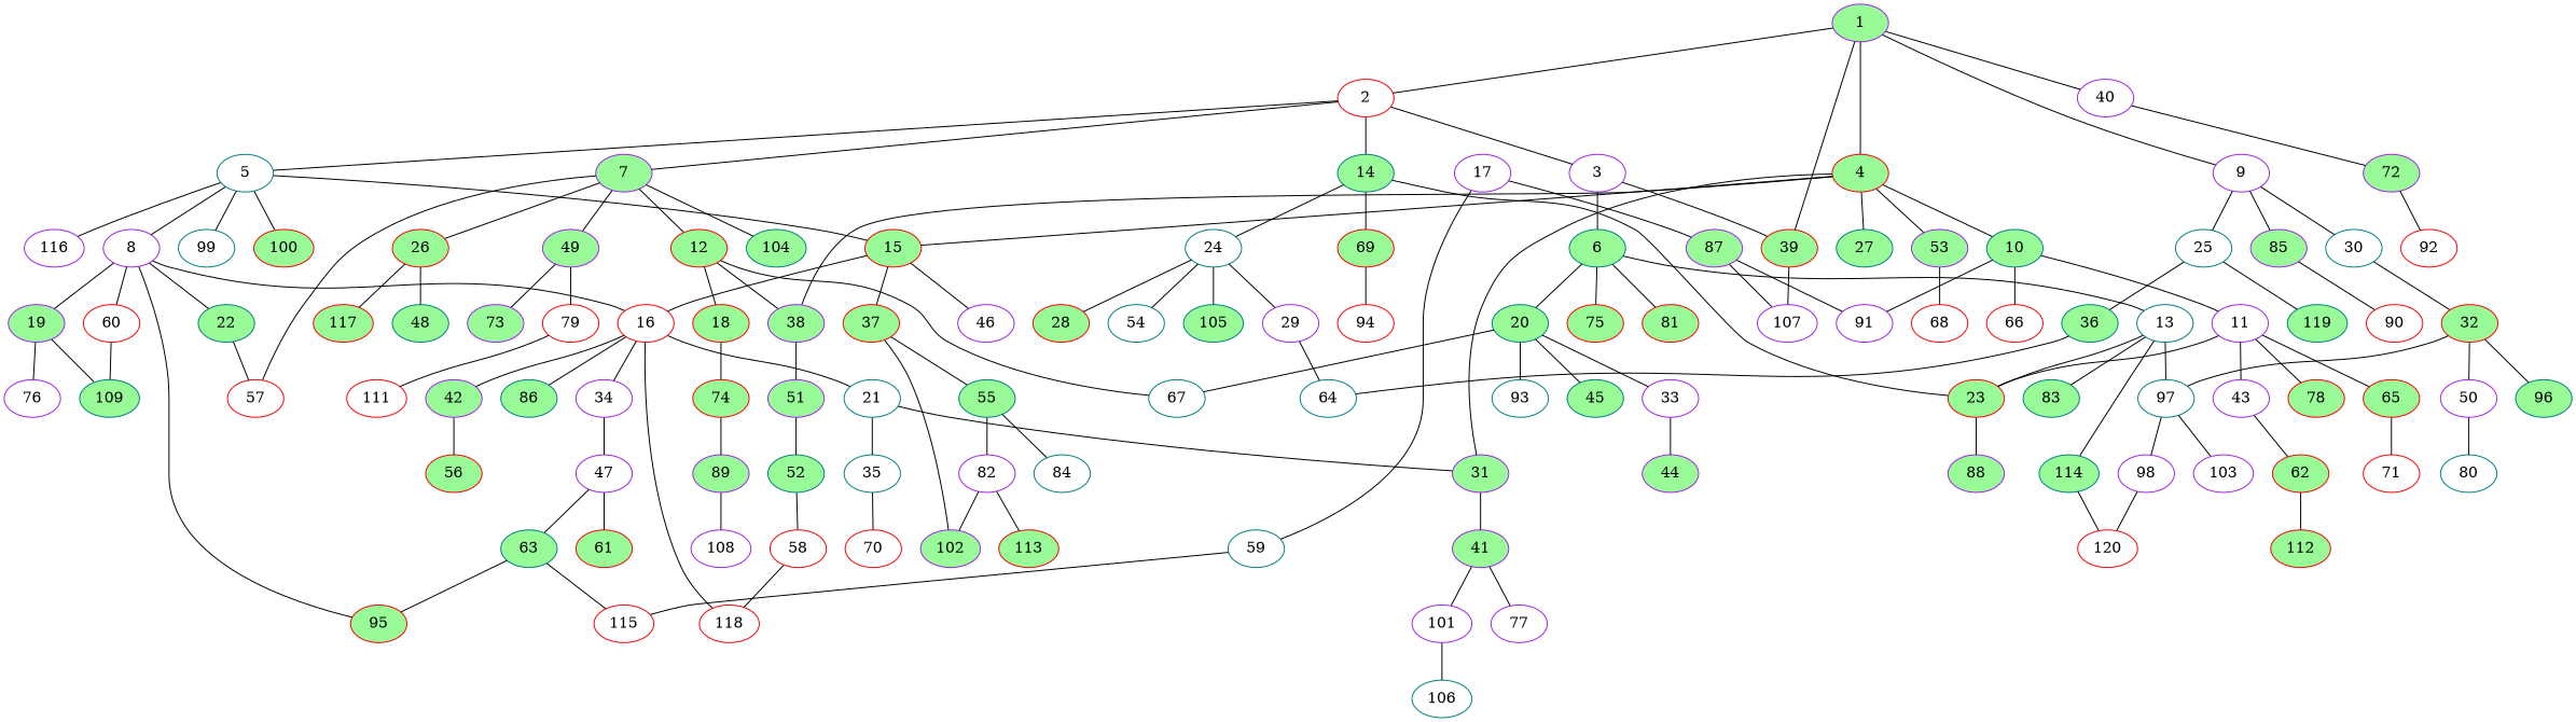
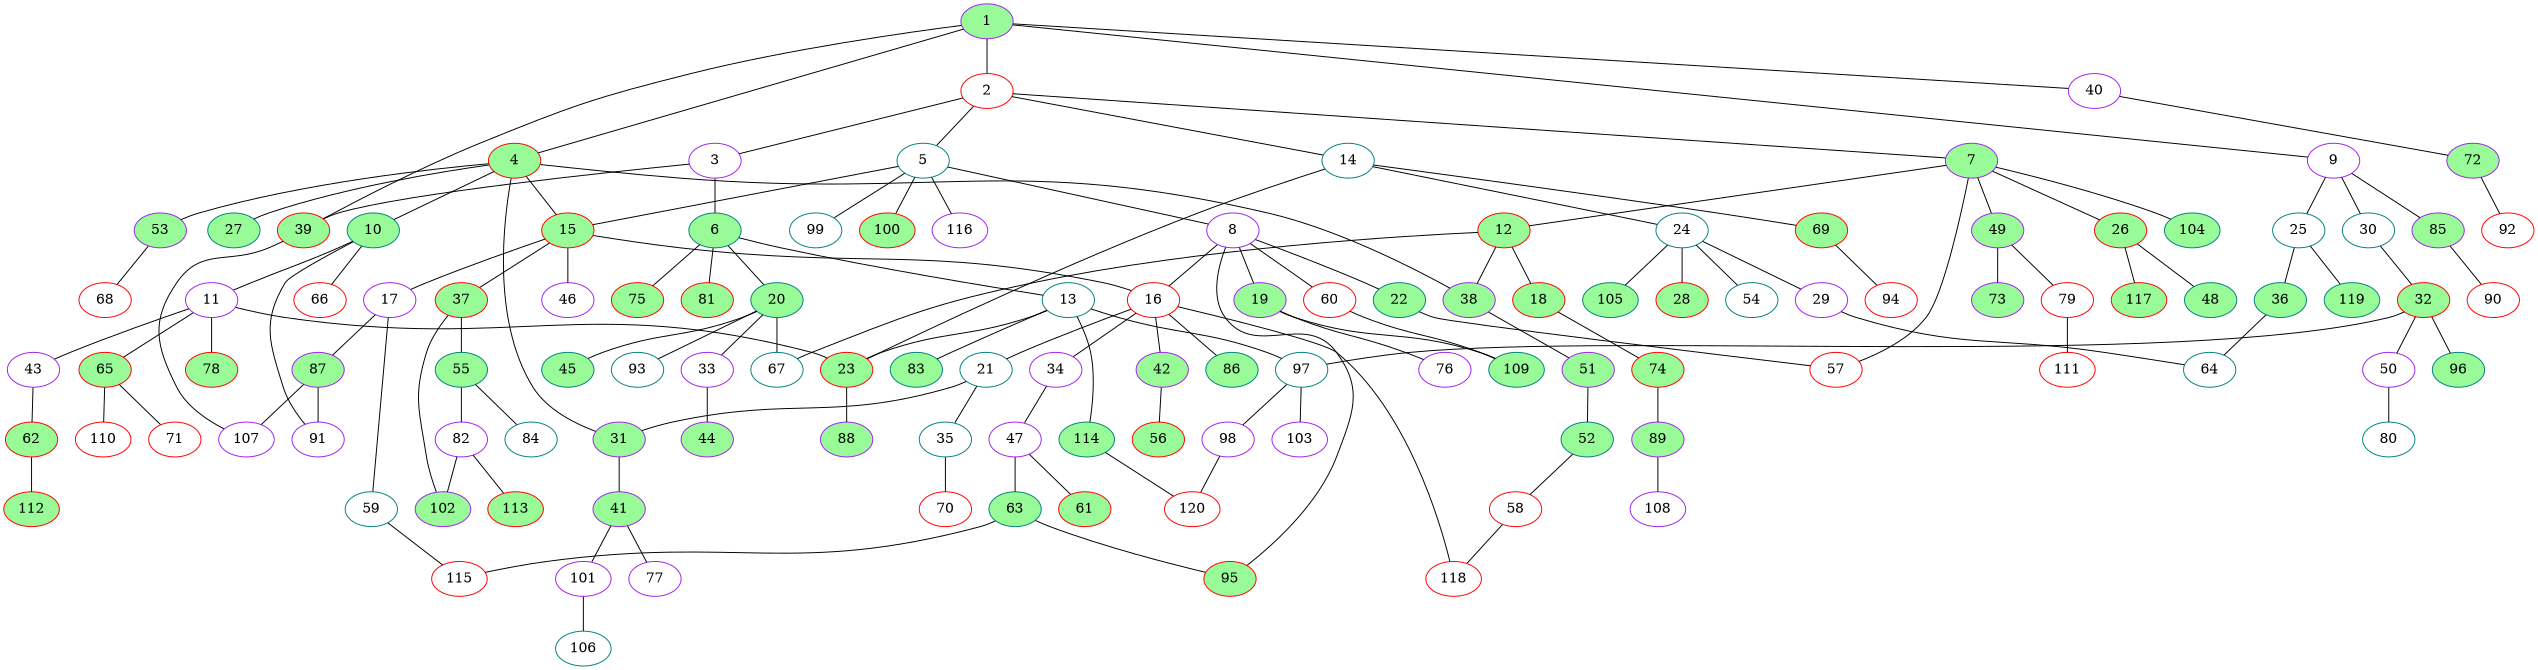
  graph {
    node [color=red fillcolor=palegreen style=filled]
    1 [color=purple]
    2 [fillcolor=white]
    4
    9 [color=purple fillcolor=white]
    39
    40 [color=purple fillcolor=white]
    3 [color=purple fillcolor=white]
    5 [color=teal fillcolor=white]
    7 [color=purple]
-   14 [color=teal]
+   14 [color=teal fillcolor=white]
    10 [color=teal]
    15
    27 [color=teal]
    31 [color=purple]
    38 [color=purple]
    53 [color=purple]
    25 [color=teal fillcolor=white]
    30 [color=teal fillcolor=white]
    85 [color=purple]
    107 [color=purple fillcolor=white]
    72 [color=purple]
    6 [color=teal]
    8 [color=purple fillcolor=white]
    99 [color=teal fillcolor=white]
    100
    116 [color=purple fillcolor=white]
    12
    26
    49 [color=purple]
    57 [fillcolor=white]
    104 [color=teal]
    23
    24 [color=teal fillcolor=white]
    69
    13 [color=teal fillcolor=white]
    20 [color=teal]
    75
    81
    11 [color=purple fillcolor=white]
    66 [fillcolor=white]
    91 [color=purple fillcolor=white]
    16 [fillcolor=white]
    17 [color=purple fillcolor=white]
    37
    46 [color=purple fillcolor=white]
    41 [color=purple]
    51 [color=purple]
    68 [fillcolor=white]
    19 [color=purple]
    22 [color=teal]
    60 [fillcolor=white]
    95
    83 [color=teal]
    97 [color=teal fillcolor=white]
    114 [color=teal]
    67 [color=teal fillcolor=white]
    33 [color=purple fillcolor=white]
    45 [color=teal]
    93 [color=teal fillcolor=white]
    18
    48 [color=teal]
    117
    29 [color=purple fillcolor=white]
    64 [color=teal fillcolor=white]
    73 [color=purple]
    79 [fillcolor=white]
    21 [color=teal fillcolor=white]
    34 [color=purple fillcolor=white]
    42 [color=purple]
    86 [color=teal]
    118 [fillcolor=white]
    76 [color=purple fillcolor=white]
    109 [color=teal]
    36 [color=teal]
    119 [color=teal]
    32
    90 [fillcolor=white]
    43 [color=purple fillcolor=white]
    65
    78
    88 [color=purple]
    62
    71 [fillcolor=white]
+   110 [fillcolor=white]
    74
    98 [color=purple fillcolor=white]
    103 [color=purple fillcolor=white]
    120 [fillcolor=white]
    28
    54 [color=teal fillcolor=white]
    105 [color=teal]
    94 [fillcolor=white]
    59 [color=teal fillcolor=white]
    87 [color=purple]
    55 [color=teal]
    102 [color=purple]
    35 [color=teal fillcolor=white]
    47 [color=purple fillcolor=white]
    56
    115 [fillcolor=white]
    89 [color=purple]
    44 [color=purple]
    70 [fillcolor=white]
    50 [color=purple fillcolor=white]
    96 [color=teal]
    77 [color=purple fillcolor=white]
    101 [color=purple fillcolor=white]
    80 [color=teal fillcolor=white]
    61
    63 [color=teal]
    82 [color=purple fillcolor=white]
    84 [color=teal fillcolor=white]
    52 [color=teal]
    92 [fillcolor=white]
    106 [color=teal fillcolor=white]
    112
    111 [fillcolor=white]
    58 [fillcolor=white]
    113
    108 [color=purple fillcolor=white]
    1 -- 2
    1 -- 4
    1 -- 9
    1 -- 39
    1 -- 40
    2 -- 3
    2 -- 5
    2 -- 7
    2 -- 14
    4 -- 10
    4 -- 15
    4 -- 27
    4 -- 31
    4 -- 38
    4 -- 53
    9 -- 25
    9 -- 30
    9 -- 85
    39 -- 107
    40 -- 72
    3 -- 39
    3 -- 6
    5 -- 15
    5 -- 8
    5 -- 99
    5 -- 100
    5 -- 116
    7 -- 12
    7 -- 26
    7 -- 49
    7 -- 57
    7 -- 104
    14 -- 23
    14 -- 24
    14 -- 69
    10 -- 11
    10 -- 66
    10 -- 91
    15 -- 16
+   15 -- 17
    15 -- 37
    15 -- 46
    31 -- 41
    38 -- 51
    53 -- 68
    25 -- 36
    25 -- 119
    30 -- 32
    85 -- 90
    72 -- 92
    6 -- 13
    6 -- 20
    6 -- 75
    6 -- 81
    8 -- 16
    8 -- 19
    8 -- 22
    8 -- 60
    8 -- 95
    12 -- 38
    12 -- 67
    12 -- 18
    26 -- 48
    26 -- 117
    49 -- 73
    49 -- 79
    23 -- 88
    24 -- 29
    24 -- 28
    24 -- 54
    24 -- 105
    69 -- 94
    13 -- 23
    13 -- 83
    13 -- 97
    13 -- 114
    20 -- 67
    20 -- 33
    20 -- 45
    20 -- 93
    11 -- 23
    11 -- 43
    11 -- 65
    11 -- 78
    16 -- 21
    16 -- 34
    16 -- 42
    16 -- 86
    16 -- 118
    17 -- 59
    17 -- 87
    37 -- 55
    37 -- 102
    41 -- 77
    41 -- 101
    51 -- 52
    19 -- 76
    19 -- 109
    22 -- 57
    60 -- 109
    97 -- 98
    97 -- 103
    114 -- 120
    33 -- 44
    18 -- 74
    29 -- 64
    79 -- 111
    21 -- 31
    21 -- 35
    34 -- 47
    42 -- 56
    36 -- 64
    32 -- 97
    32 -- 50
    32 -- 96
    43 -- 62
    65 -- 71
+   65 -- 110
    62 -- 112
    74 -- 89
    98 -- 120
    59 -- 115
    87 -- 107
    87 -- 91
    55 -- 82
    55 -- 84
    35 -- 70
    47 -- 61
    47 -- 63
    89 -- 108
    50 -- 80
    101 -- 106
    63 -- 95
    63 -- 115
    82 -- 102
    82 -- 113
    52 -- 58
    58 -- 118
  }
